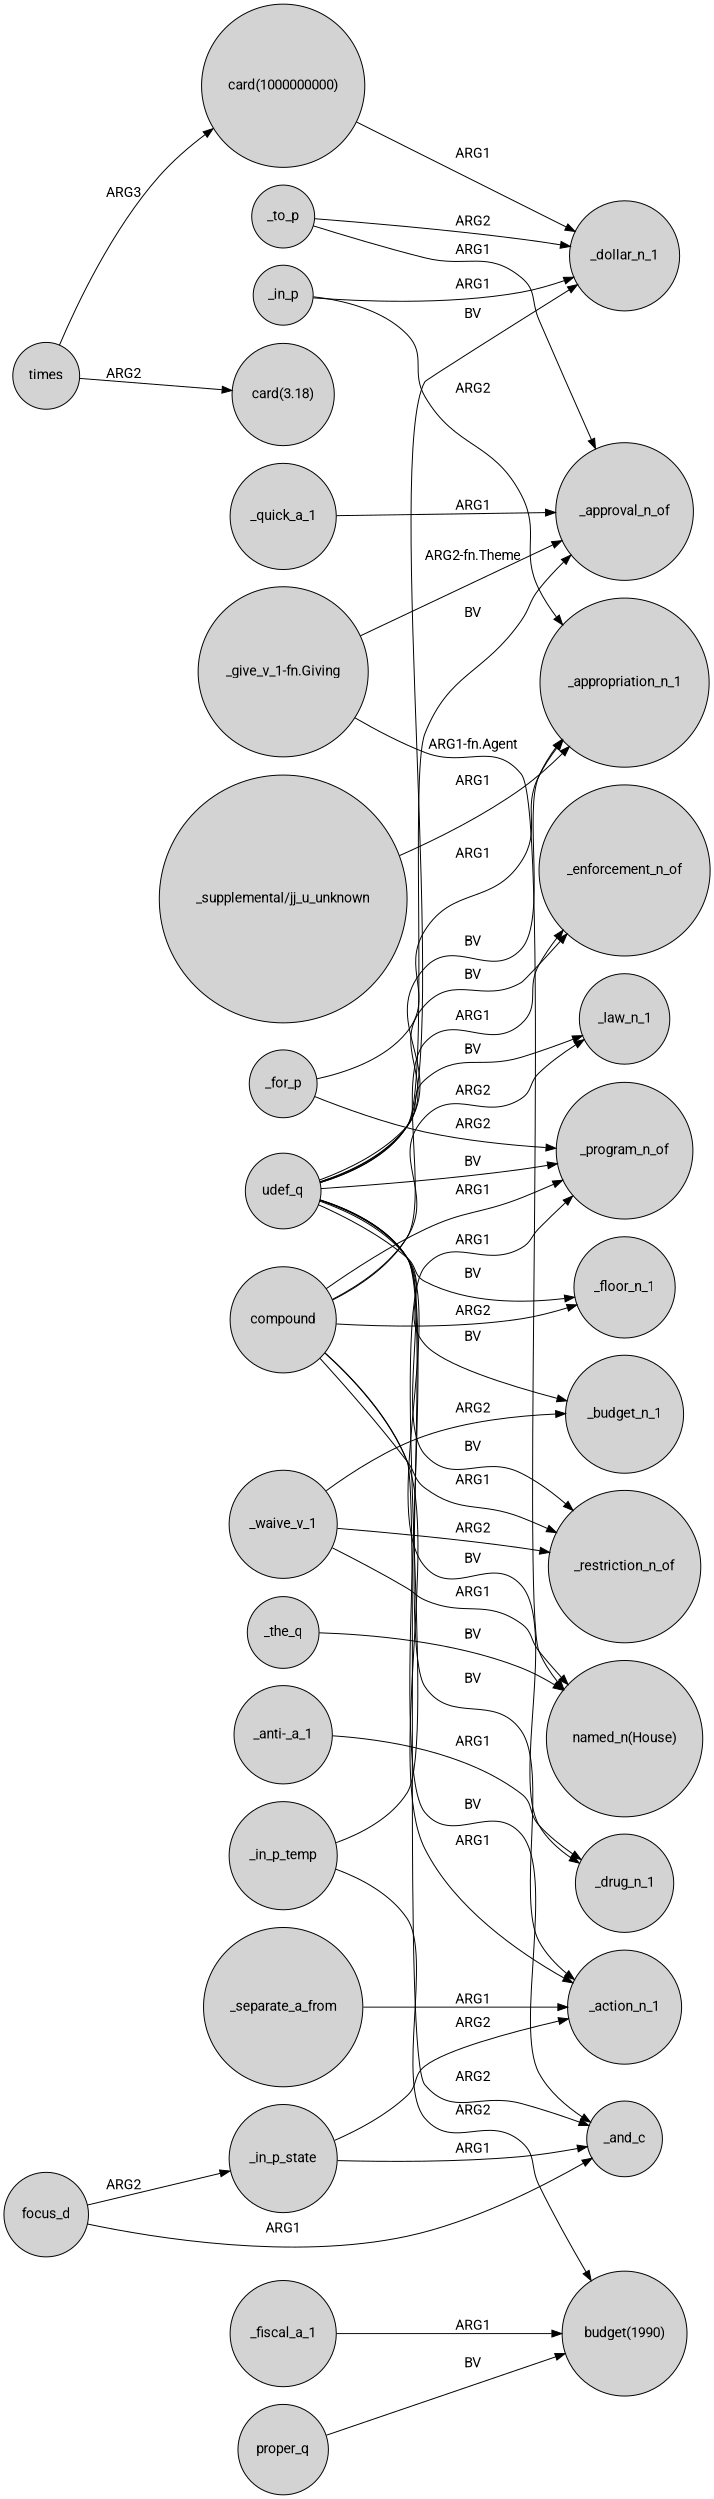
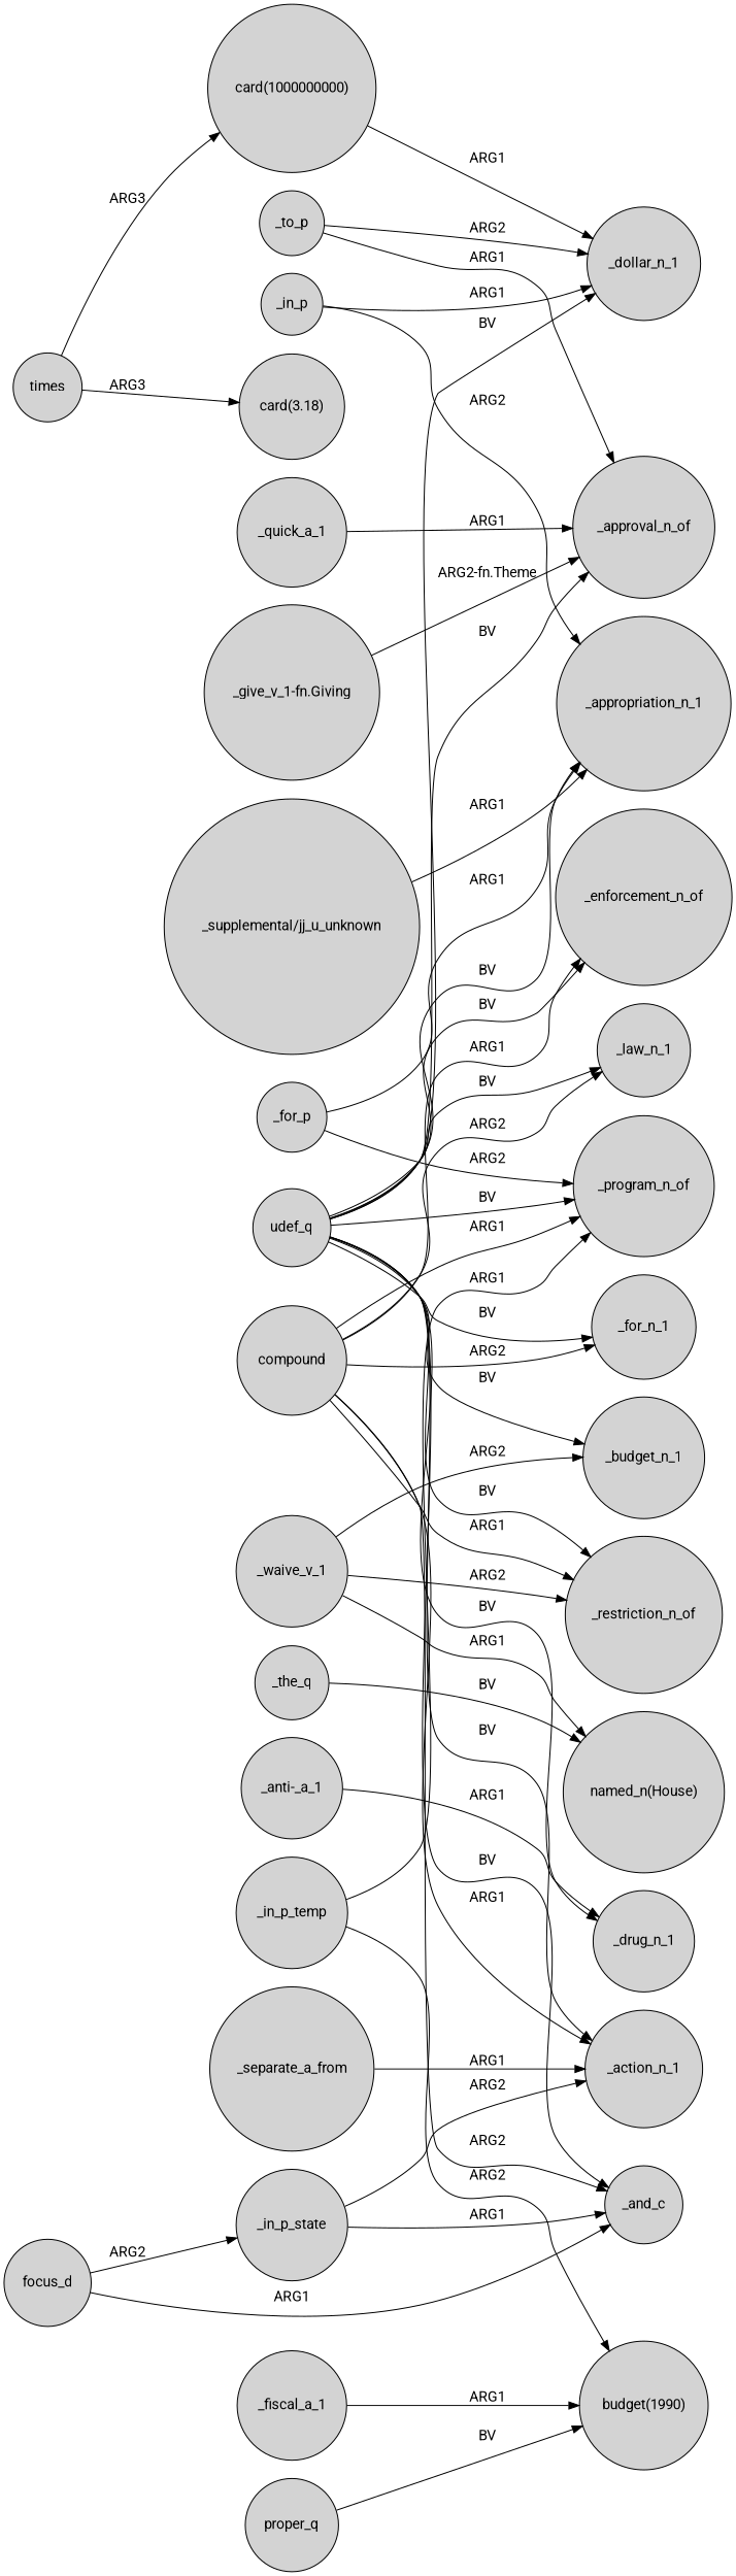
  digraph {
    fontname=Roboto
    rankdir=LR
    node [fontname=Roboto shape=circle style=filled]
    edge [fontname=Roboto]
    "_give_v_1-fn.Giving"
    _approval_n_of
    "named_n(House)"
    _quick_a_1
    _to_p
    _dollar_n_1
    _in_p_state
    _and_c
    _action_n_1
    compound
    _restriction_n_of
-   _floor_n_1
+   _floor_n_1 [label=_for_n_1]
    _program_n_of
    _law_n_1
    _enforcement_n_of
    times
    "card(3.18)"
    "card(1000000000)"
    _for_p
    _appropriation_n_1
    _separate_a_from
    _in_p
    _waive_v_1
    _budget_n_1
    focus_d
    udef_q
    _drug_n_1
    _in_p_temp
    n29 [label="budget(1990)"]
    _the_q
    proper_q
    "_supplemental/jj_u_unknown"
    _fiscal_a_1
    "_anti-_a_1"
    "_give_v_1-fn.Giving" -> _approval_n_of [label="ARG2-fn.Theme"]
-   "_give_v_1-fn.Giving" -> "named_n(House)" [label="ARG1-fn.Agent"]
    _quick_a_1 -> _approval_n_of [label=ARG1]
    _to_p -> _approval_n_of [label=ARG1]
    _to_p -> _dollar_n_1 [label=ARG2]
    _in_p_state -> _and_c [label=ARG1]
    _in_p_state -> _action_n_1 [label=ARG2]
    compound -> _and_c [label=ARG2]
    compound -> _action_n_1 [label=ARG1]
    compound -> _restriction_n_of [label=ARG1]
    compound -> _floor_n_1 [label=ARG2]
    compound -> _program_n_of [label=ARG1]
    compound -> _law_n_1 [label=ARG2]
    compound -> _enforcement_n_of [label=ARG1]
-   times -> "card(3.18)" [label=ARG2]
+   times -> "card(3.18)" [label=ARG3]
    times -> "card(1000000000)" [label=ARG3]
    "card(1000000000)" -> _dollar_n_1 [label=ARG1]
    _for_p -> _program_n_of [label=ARG2]
    _for_p -> _appropriation_n_1 [label=ARG1]
    _separate_a_from -> _action_n_1 [label=ARG1]
    _in_p -> _dollar_n_1 [label=ARG1]
    _in_p -> _appropriation_n_1 [label=ARG2]
    _waive_v_1 -> "named_n(House)" [label=ARG1]
    _waive_v_1 -> _restriction_n_of [label=ARG2]
    _waive_v_1 -> _budget_n_1 [label=ARG2]
    focus_d -> _in_p_state [label=ARG2]
    focus_d -> _and_c [label=ARG1]
    udef_q -> _approval_n_of [label=BV]
    udef_q -> _dollar_n_1 [label=BV]
    udef_q -> _and_c [label=BV]
    udef_q -> _action_n_1 [label=BV]
    udef_q -> _restriction_n_of [label=BV]
    udef_q -> _floor_n_1 [label=BV]
    udef_q -> _program_n_of [label=BV]
    udef_q -> _law_n_1 [label=BV]
    udef_q -> _enforcement_n_of [label=BV]
    udef_q -> _appropriation_n_1 [label=BV]
    udef_q -> _budget_n_1 [label=BV]
    udef_q -> _drug_n_1 [label=BV]
    _in_p_temp -> _program_n_of [label=ARG1]
    _in_p_temp -> n29 [label=ARG2]
    _the_q -> "named_n(House)" [label=BV]
    proper_q -> n29 [label=BV]
    "_supplemental/jj_u_unknown" -> _appropriation_n_1 [label=ARG1]
    _fiscal_a_1 -> n29 [label=ARG1]
    "_anti-_a_1" -> _drug_n_1 [label=ARG1]
  }
